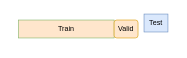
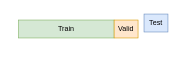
  <mxCell id="0" />
  <mxCell id="1" parent="0" />
  <mxCell id="2" value="" style="rounded=0;whiteSpace=wrap;html=1;strokeColor=none;" vertex="1" parent="1"><mxGeometry x="20" y="20" width="270" height="55" as="geometry" /></mxCell>
- <mxCell id="3" value="Train" style="rounded=0;whiteSpace=wrap;html=1;fillColor=#ffe6cc;strokeColor=#82b366;" vertex="1" parent="1"><mxGeometry x="30" y="33" width="160" height="30" as="geometry" /></mxCell>
- <mxCell id="4" value="Valid" style="whiteSpace=wrap;html=1;fillColor=#ffe6cc;strokeColor=#d79b00;rounded=1;" vertex="1" parent="1"><mxGeometry x="190" y="33" width="40" height="30" as="geometry" /></mxCell>
+ <mxCell id="3" value="Train" style="rounded=0;whiteSpace=wrap;html=1;fillColor=#d5e8d4;strokeColor=#82b366;" vertex="1" parent="1"><mxGeometry x="30" y="33" width="160" height="30" as="geometry" /></mxCell>
+ <mxCell id="4" value="Valid" style="rounded=0;whiteSpace=wrap;html=1;fillColor=#ffe6cc;strokeColor=#d79b00;" vertex="1" parent="1"><mxGeometry x="190" y="33" width="40" height="30" as="geometry" /></mxCell>
  <mxCell id="5" value="Test" style="rounded=0;whiteSpace=wrap;html=1;fillColor=#dae8fc;strokeColor=#6c8ebf;" vertex="1" parent="1"><mxGeometry x="240" y="23" width="40" height="30" as="geometry" /></mxCell>
